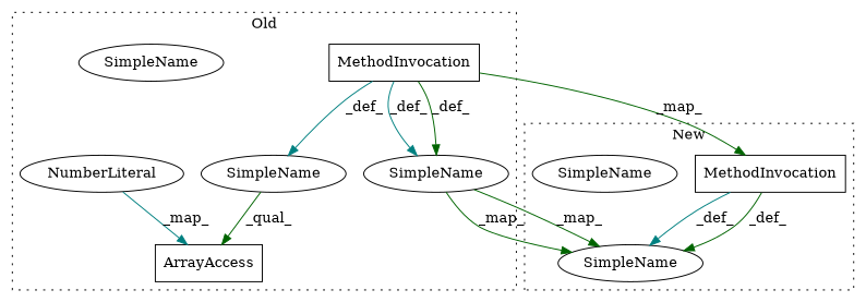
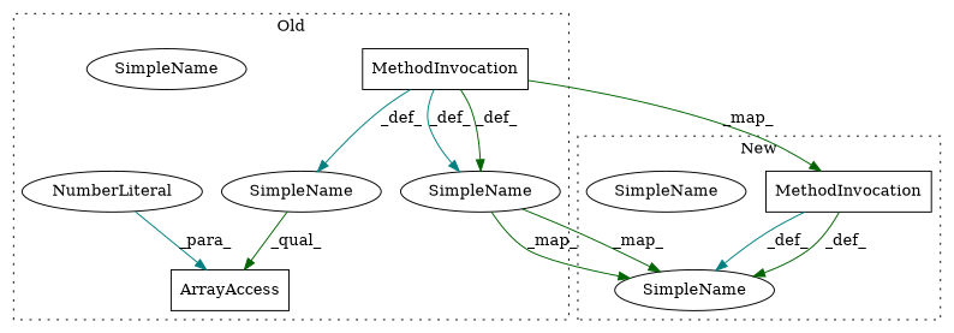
  digraph {
    node [a=42 l=5 s=22483 shape=ellipse]
    edge [color=darkgreen]
    n1 [a=2 l="38,1" label=ArrayAccess s="20587,20626" shape=box]
    n2 [a=32 l=7 label=MethodInvocation s=20617 shape=box]
    n3 [a=34 l=1 label=NumberLiteral s=20625]
    n4 [label=SimpleName l="" s=""]
    n5 [label=SimpleName]
    n6 [label=SimpleName]
    n7 [a=32 l=6 label=MethodInvocation s=20453 shape=box]
    n8 [label=SimpleName s=22270]
    n9 [label=SimpleName s=22270]
    subgraph cluster_1 {
      label=Old
      style=dotted
      n1
      n2
      n3
      n4
      n5
      n6
    }
    subgraph cluster_2 {
      label=New
      style=dotted
      n7
      n8
      n9
    }
    n2 -> n4 [label=_def_ color=teal]
    n2 -> n6 [label=_def_ color=teal]
    n2 -> n6 [label=_def_]
    n2 -> n7 [label=_map_]
-   n3 -> n1 [label=_map_ color=teal]
+   n3 -> n1 [label=_para_ color=teal]
    n4 -> n1 [label=_qual_]
    n6 -> n9 [label=_map_]
    n6 -> n9 [label=_map_]
    n7 -> n9 [label=_def_ color=teal]
    n7 -> n9 [label=_def_]
  }
